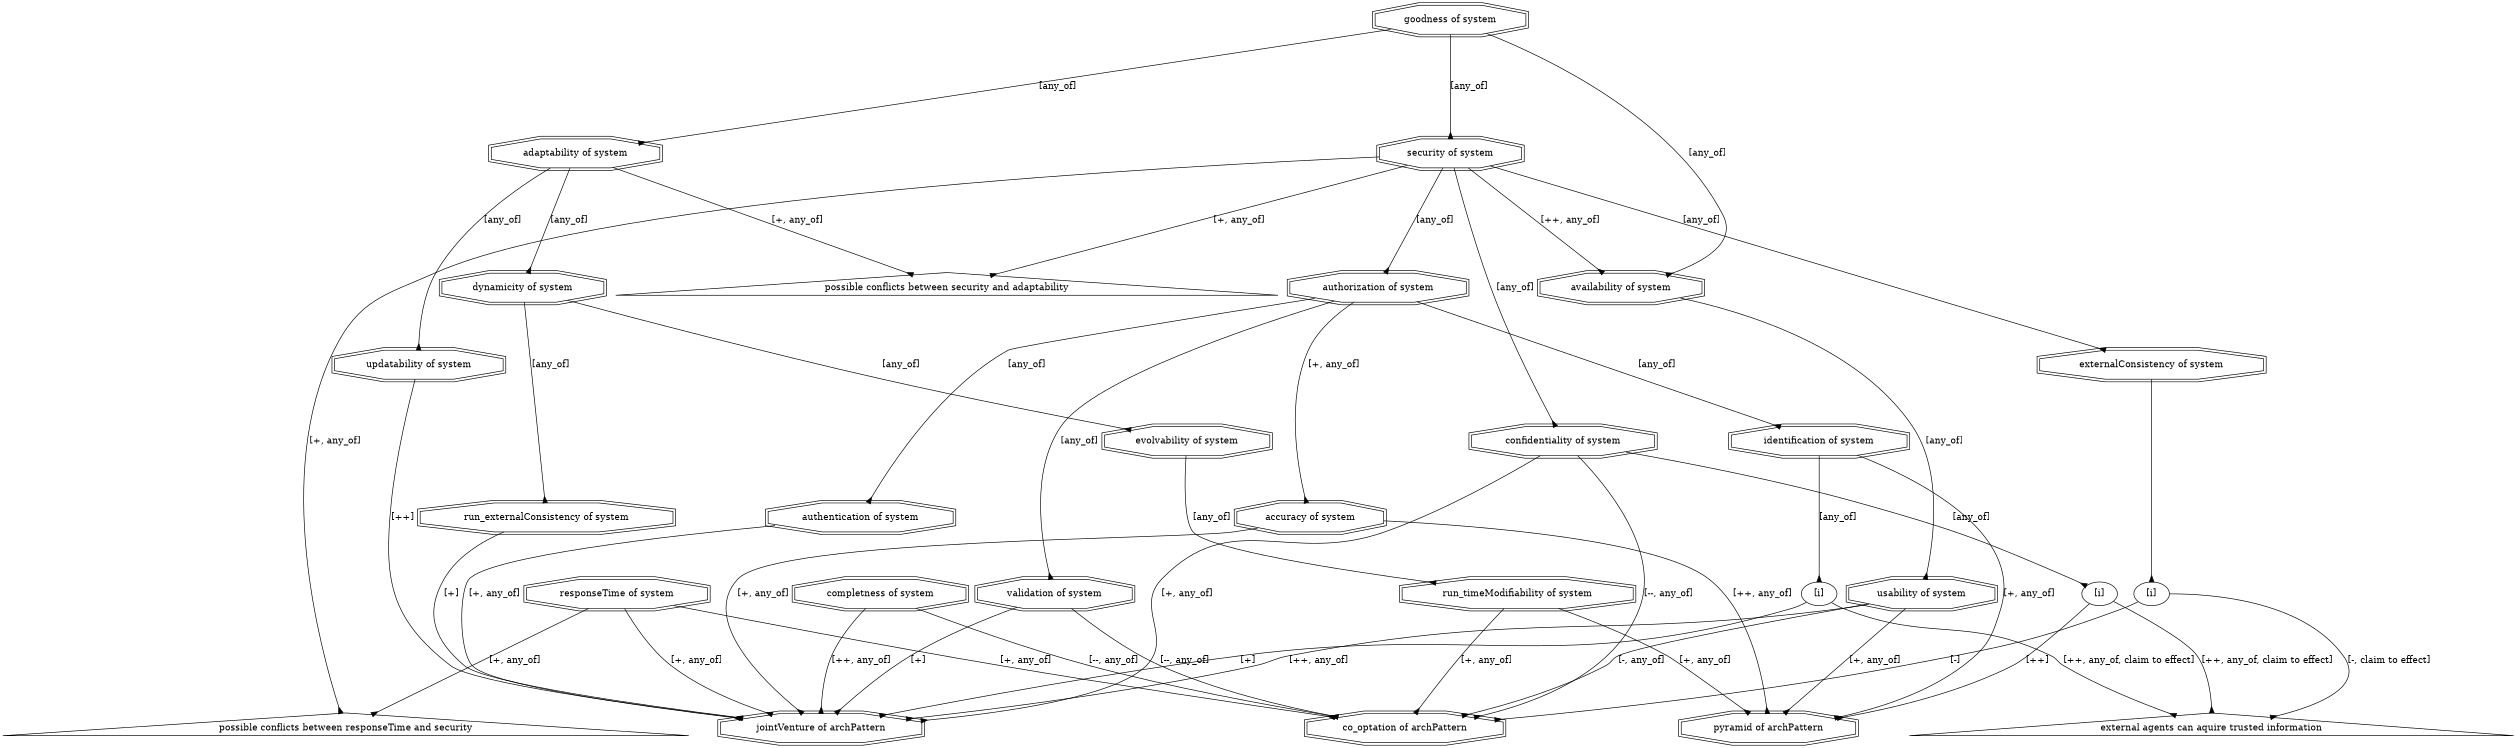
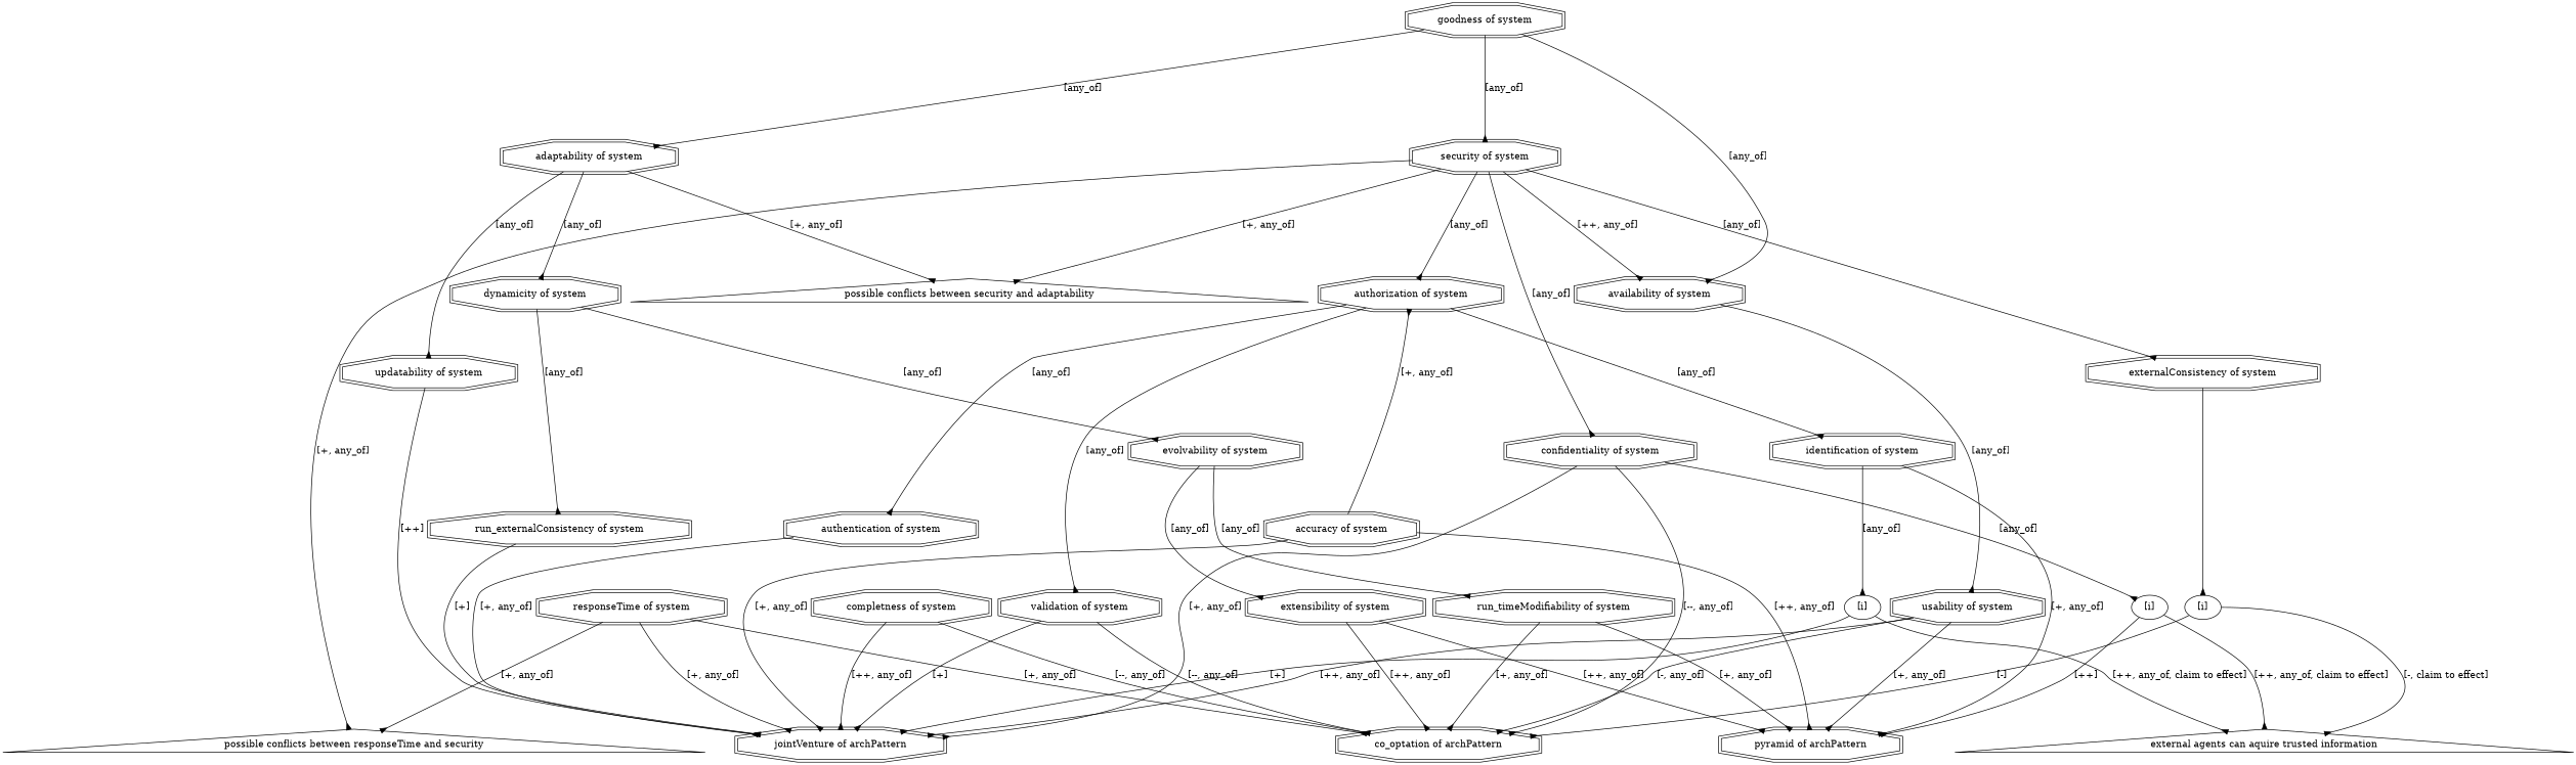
  digraph {
    fontname="DejaVu Serif"
    ranksep=2.0
    node [fontname="DejaVu Serif" shape=doubleoctagon]
    edge [arrowhead=inv fontname="DejaVu Serif"]
    "goodness of system"
    "availability of system"
    "security of system"
    "adaptability of system"
    "authorization of system"
    "dynamicity of system"
    "evolvability of system"
    "accuracy of system"
    "completness of system"
    "usability of system"
    "responseTime of system"
    "identification of system"
    "authentication of system"
    "validation of system"
    "confidentiality of system"
    "externalConsistency of system"
    n17 [label="run_externalConsistency of system"]
    "run_timeModifiability of system"
+   "extensibility of system"
    "updatability of system"
    "pyramid of archPattern"
    "jointVenture of archPattern"
    "co_optation of archPattern"
    "external agents can aquire trusted information" [shape=triangle]
    "possible conflicts between responseTime and security" [shape=triangle]
    "possible conflicts between security and adaptability" [shape=triangle]
    n27 [label="[i]" shape=""]
    n28 [label="[i]" shape=""]
    n29 [label="[i]" shape=""]
    subgraph sub_1 {
      label=global
      style=filled
      "goodness of system"
      "availability of system"
      "security of system"
      "adaptability of system"
      "authorization of system"
      "dynamicity of system"
      "evolvability of system"
      "accuracy of system"
      "completness of system"
      "usability of system"
      "responseTime of system"
      "identification of system"
      "authentication of system"
      "validation of system"
      "confidentiality of system"
      "externalConsistency of system"
      n17
      "run_timeModifiability of system"
+     "extensibility of system"
      "updatability of system"
      "pyramid of archPattern"
      "jointVenture of archPattern"
      "co_optation of archPattern"
      "external agents can aquire trusted information"
      "possible conflicts between responseTime and security"
      "possible conflicts between security and adaptability"
      n27
      n28
      n29
    }
    "goodness of system" -> "availability of system" [label="[any_of]"]
    "goodness of system" -> "security of system" [label="[any_of]"]
    "goodness of system" -> "adaptability of system" [label="[any_of]"]
    "availability of system" -> "usability of system" [label="[any_of]"]
    "security of system" -> "availability of system" [label="[++, any_of]"]
    "security of system" -> "authorization of system" [label="[any_of]"]
    "security of system" -> "confidentiality of system" [label="[any_of]"]
    "security of system" -> "externalConsistency of system" [label="[any_of]"]
    "security of system" -> "possible conflicts between responseTime and security" [label="[+, any_of]"]
    "security of system" -> "possible conflicts between security and adaptability" [label="[+, any_of]"]
    "adaptability of system" -> "dynamicity of system" [label="[any_of]"]
    "adaptability of system" -> "updatability of system" [label="[any_of]"]
    "adaptability of system" -> "possible conflicts between security and adaptability" [label="[+, any_of]"]
    "authorization of system" -> "identification of system" [label="[any_of]"]
    "authorization of system" -> "authentication of system" [label="[any_of]"]
    "authorization of system" -> "validation of system" [label="[any_of]"]
    "dynamicity of system" -> "evolvability of system" [label="[any_of]"]
    "dynamicity of system" -> n17 [label="[any_of]"]
    "evolvability of system" -> "run_timeModifiability of system" [label="[any_of]"]
-   "authorization of system" -> "accuracy of system" [label="[+, any_of]"]
+   "evolvability of system" -> "extensibility of system" [label="[any_of]"]
+   "accuracy of system" -> "authorization of system" [label="[+, any_of]"]
    "accuracy of system" -> "pyramid of archPattern" [label="[++, any_of]"]
    "accuracy of system" -> "jointVenture of archPattern" [label="[+, any_of]"]
    "completness of system" -> "jointVenture of archPattern" [label="[++, any_of]"]
    "completness of system" -> "co_optation of archPattern" [label="[--, any_of]"]
    "usability of system" -> "pyramid of archPattern" [label="[+, any_of]"]
    "usability of system" -> "jointVenture of archPattern" [label="[++, any_of]"]
    "usability of system" -> "co_optation of archPattern" [label="[-, any_of]"]
    "responseTime of system" -> "jointVenture of archPattern" [label="[+, any_of]"]
    "responseTime of system" -> "co_optation of archPattern" [label="[+, any_of]"]
    "responseTime of system" -> "possible conflicts between responseTime and security" [label="[+, any_of]"]
    "identification of system" -> "pyramid of archPattern" [label="[+, any_of]"]
    "identification of system" -> n27 [label="[any_of]"]
    "authentication of system" -> "jointVenture of archPattern" [label="[+, any_of]"]
    "validation of system" -> "jointVenture of archPattern" [label="[+]"]
    "validation of system" -> "co_optation of archPattern" [label="[--, any_of]"]
    "confidentiality of system" -> "jointVenture of archPattern" [label="[+, any_of]"]
    "confidentiality of system" -> "co_optation of archPattern" [label="[--, any_of]"]
    "confidentiality of system" -> n28 [label="[any_of]"]
    "externalConsistency of system" -> n29
    n17 -> "jointVenture of archPattern" [label="[+]"]
    "run_timeModifiability of system" -> "pyramid of archPattern" [label="[+, any_of]"]
    "run_timeModifiability of system" -> "co_optation of archPattern" [label="[+, any_of]"]
+   "extensibility of system" -> "pyramid of archPattern" [label="[++, any_of]"]
+   "extensibility of system" -> "co_optation of archPattern" [label="[++, any_of]"]
    "updatability of system" -> "jointVenture of archPattern" [label="[++]"]
    n27 -> "jointVenture of archPattern" [label="[+]"]
    n27 -> "external agents can aquire trusted information" [label="[++, any_of, claim to effect]"]
    n28 -> "pyramid of archPattern" [label="[++]"]
    n28 -> "external agents can aquire trusted information" [label="[++, any_of, claim to effect]"]
    n29 -> "co_optation of archPattern" [label="[-]"]
    n29 -> "external agents can aquire trusted information" [label="[-, claim to effect]"]
  }
